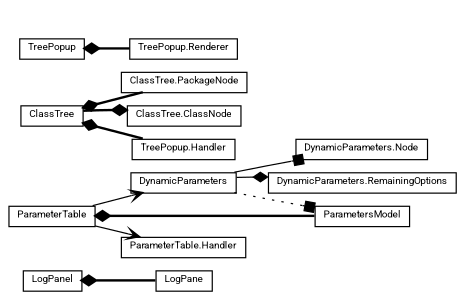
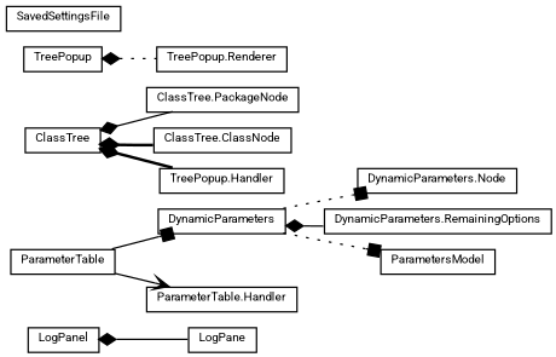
  digraph {
    nodesep=0.15
    rankdir=LR
    ranksep=0.25
    node [fontcolor=black fontname=Roboto fontsize=8 margin=0 shape=plaintext]
    edge [arrowhead=none color=black fontname=Roboto fontsize=7 labelfontname=Roboto labelfontsize=7 style=solid weight=6 arrowtail=diamond dir=back]
    n1 [height=0 label=<<table title="de.lmu.ifi.dbs.elki.gui.util.LogPane" border="0" cellborder="1" cellspacing="0" cellpadding="2" href="LogPane.html" target="_parent"> 		<tr><td><table border="0" cellspacing="0" cellpadding="1"> 		<tr><td align="center" balign="center"> <font face="Roboto">LogPane</font> </td></tr> 		</table></td></tr> 		</table>> width=0]
    n2 [height=0 label=<<table title="de.lmu.ifi.dbs.elki.gui.util.DynamicParameters" border="0" cellborder="1" cellspacing="0" cellpadding="2" href="DynamicParameters.html" target="_parent"> 		<tr><td><table border="0" cellspacing="0" cellpadding="1"> 		<tr><td align="center" balign="center"> <font face="Roboto">DynamicParameters</font> </td></tr> 		</table></td></tr> 		</table>> width=0]
    n3 [height=0 label=<<table title="de.lmu.ifi.dbs.elki.gui.util.DynamicParameters.Node" border="0" cellborder="1" cellspacing="0" cellpadding="2" href="DynamicParameters.Node.html" target="_parent"> 		<tr><td><table border="0" cellspacing="0" cellpadding="1"> 		<tr><td align="center" balign="center"> <font face="Roboto">DynamicParameters.Node</font> </td></tr> 		</table></td></tr> 		</table>> width=0]
    n4 [height=0 label=<<table title="de.lmu.ifi.dbs.elki.gui.util.DynamicParameters.RemainingOptions" border="0" cellborder="1" cellspacing="0" cellpadding="2" href="DynamicParameters.RemainingOptions.html" target="_parent"> 		<tr><td><table border="0" cellspacing="0" cellpadding="1"> 		<tr><td align="center" balign="center"> <font face="Roboto">DynamicParameters.RemainingOptions</font> </td></tr> 		</table></td></tr> 		</table>> width=0]
    n5 [height=0 label=<<table title="de.lmu.ifi.dbs.elki.gui.util.ParametersModel" border="0" cellborder="1" cellspacing="0" cellpadding="2" href="ParametersModel.html" target="_parent"> 		<tr><td><table border="0" cellspacing="0" cellpadding="1"> 		<tr><td align="center" balign="center"> <font face="Roboto">ParametersModel</font> </td></tr> 		</table></td></tr> 		</table>> width=0]
    n6 [height=0 label=<<table title="de.lmu.ifi.dbs.elki.gui.util.ParameterTable" border="0" cellborder="1" cellspacing="0" cellpadding="2" href="ParameterTable.html" target="_parent"> 		<tr><td><table border="0" cellspacing="0" cellpadding="1"> 		<tr><td align="center" balign="center"> <font face="Roboto">ParameterTable</font> </td></tr> 		</table></td></tr> 		</table>> width=0]
    n7 [height=0 label=<<table title="de.lmu.ifi.dbs.elki.gui.util.ParameterTable.Handler" border="0" cellborder="1" cellspacing="0" cellpadding="2" href="ParameterTable.Handler.html" target="_parent"> 		<tr><td><table border="0" cellspacing="0" cellpadding="1"> 		<tr><td align="center" balign="center"> <font face="Roboto">ParameterTable.Handler</font> </td></tr> 		</table></td></tr> 		</table>> width=0]
    n8 [height=0 label=<<table title="de.lmu.ifi.dbs.elki.gui.util.ClassTree" border="0" cellborder="1" cellspacing="0" cellpadding="2" href="ClassTree.html" target="_parent"> 		<tr><td><table border="0" cellspacing="0" cellpadding="1"> 		<tr><td align="center" balign="center"> <font face="Roboto">ClassTree</font> </td></tr> 		</table></td></tr> 		</table>> width=0]
    n9 [height=0 label=<<table title="de.lmu.ifi.dbs.elki.gui.util.ClassTree.PackageNode" border="0" cellborder="1" cellspacing="0" cellpadding="2" href="ClassTree.PackageNode.html" target="_parent"> 		<tr><td><table border="0" cellspacing="0" cellpadding="1"> 		<tr><td align="center" balign="center"> <font face="Roboto">ClassTree.PackageNode</font> </td></tr> 		</table></td></tr> 		</table>> width=0]
    n10 [height=0 label=<<table title="de.lmu.ifi.dbs.elki.gui.util.ClassTree.ClassNode" border="0" cellborder="1" cellspacing="0" cellpadding="2" href="ClassTree.ClassNode.html" target="_parent"> 		<tr><td><table border="0" cellspacing="0" cellpadding="1"> 		<tr><td align="center" balign="center"> <font face="Roboto">ClassTree.ClassNode</font> </td></tr> 		</table></td></tr> 		</table>> width=0]
    n11 [height=0 label=<<table title="de.lmu.ifi.dbs.elki.gui.util.TreePopup.Handler" border="0" cellborder="1" cellspacing="0" cellpadding="2" href="TreePopup.Handler.html" target="_parent"> 		<tr><td><table border="0" cellspacing="0" cellpadding="1"> 		<tr><td align="center" balign="center"> <font face="Roboto">TreePopup.Handler</font> </td></tr> 		</table></td></tr> 		</table>> width=0]
    n12 [height=0 label=<<table title="de.lmu.ifi.dbs.elki.gui.util.TreePopup" border="0" cellborder="1" cellspacing="0" cellpadding="2" href="TreePopup.html" target="_parent"> 		<tr><td><table border="0" cellspacing="0" cellpadding="1"> 		<tr><td align="center" balign="center"> <font face="Roboto">TreePopup</font> </td></tr> 		</table></td></tr> 		</table>> width=0]
    n13 [height=0 label=<<table title="de.lmu.ifi.dbs.elki.gui.util.TreePopup.Renderer" border="0" cellborder="1" cellspacing="0" cellpadding="2" href="TreePopup.Renderer.html" target="_parent"> 		<tr><td><table border="0" cellspacing="0" cellpadding="1"> 		<tr><td align="center" balign="center"> <font face="Roboto">TreePopup.Renderer</font> </td></tr> 		</table></td></tr> 		</table>> width=0]
+   n14 [height=0 label=<<table title="de.lmu.ifi.dbs.elki.gui.util.SavedSettingsFile" border="0" cellborder="1" cellspacing="0" cellpadding="2" href="SavedSettingsFile.html" target="_parent"> 		<tr><td><table border="0" cellspacing="0" cellpadding="1"> 		<tr><td align="center" balign="center"> <font face="Roboto">SavedSettingsFile</font> </td></tr> 		</table></td></tr> 		</table>> width=0]
    n15 [height=0 label=<<table title="de.lmu.ifi.dbs.elki.gui.util.LogPanel" border="0" cellborder="1" cellspacing="0" cellpadding="2" href="LogPanel.html" target="_parent"> 		<tr><td><table border="0" cellspacing="0" cellpadding="1"> 		<tr><td align="center" balign="center"> <font face="Roboto">LogPanel</font> </td></tr> 		</table></td></tr> 		</table>> width=0]
-   n2 -> n3 [arrowhead=box headlabel="*" weight=1 arrowtail="" dir=""]
-   n4 -> n2
+   n2 -> n3 [arrowhead=box headlabel="*" style=dotted weight=1 arrowtail="" dir=""]
+   n2 -> n4
    n2 -> n5 [arrowhead=box style=dotted weight=1 arrowtail="" dir=""]
-   n6 -> n2 [arrowhead=vee weight=1 arrowtail="" dir=""]
-   n6 -> n5 [style=bold]
+   n6 -> n2 [arrowhead=box weight=1 arrowtail="" dir=""]
    n6 -> n7 [arrowhead=vee weight=2 arrowtail="" dir=""]
-   n8 -> n9 [style=bold]
-   n10 -> n8 [style=bold]
+   n8 -> n9
+   n8 -> n10 [style=bold]
    n8 -> n11 [style=bold]
-   n12 -> n13 [style=bold]
-   n15 -> n1 [style=bold]
+   n12 -> n13 [style=dotted]
+   n15 -> n1
  }
